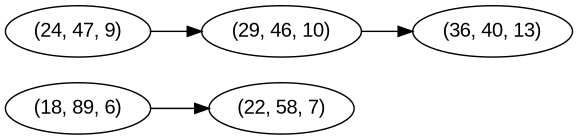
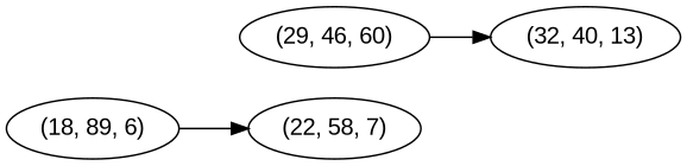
  digraph {
    fontname="Liberation Sans"
    rankdir=LR
    node [fontname="Liberation Sans"]
    edge [fontname="Liberation Sans"]
    n1 [label="(18, 89, 6)"]
    "(22, 58, 7)"
-   "(24, 47, 9)"
-   "(29, 46, 10)"
-   "(32, 40, 13)" [label="(36, 40, 13)"]
+   "(29, 46, 10)" [label="(29, 46, 60)"]
+   "(32, 40, 13)"
    n1 -> "(22, 58, 7)"
-   "(24, 47, 9)" -> "(29, 46, 10)"
    "(29, 46, 10)" -> "(32, 40, 13)"
  }
